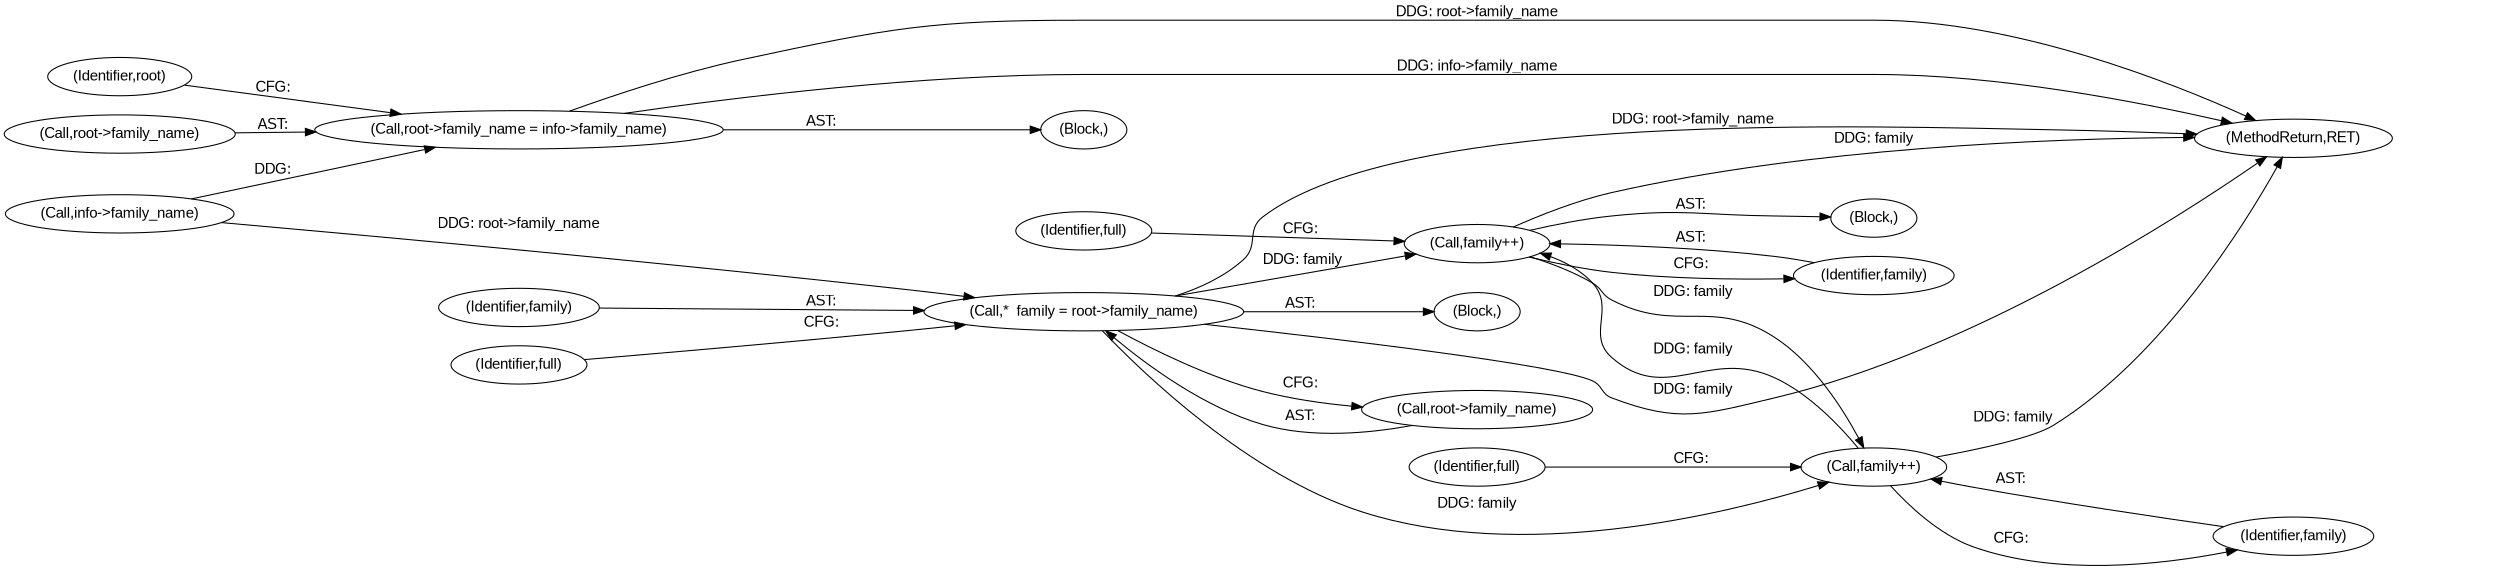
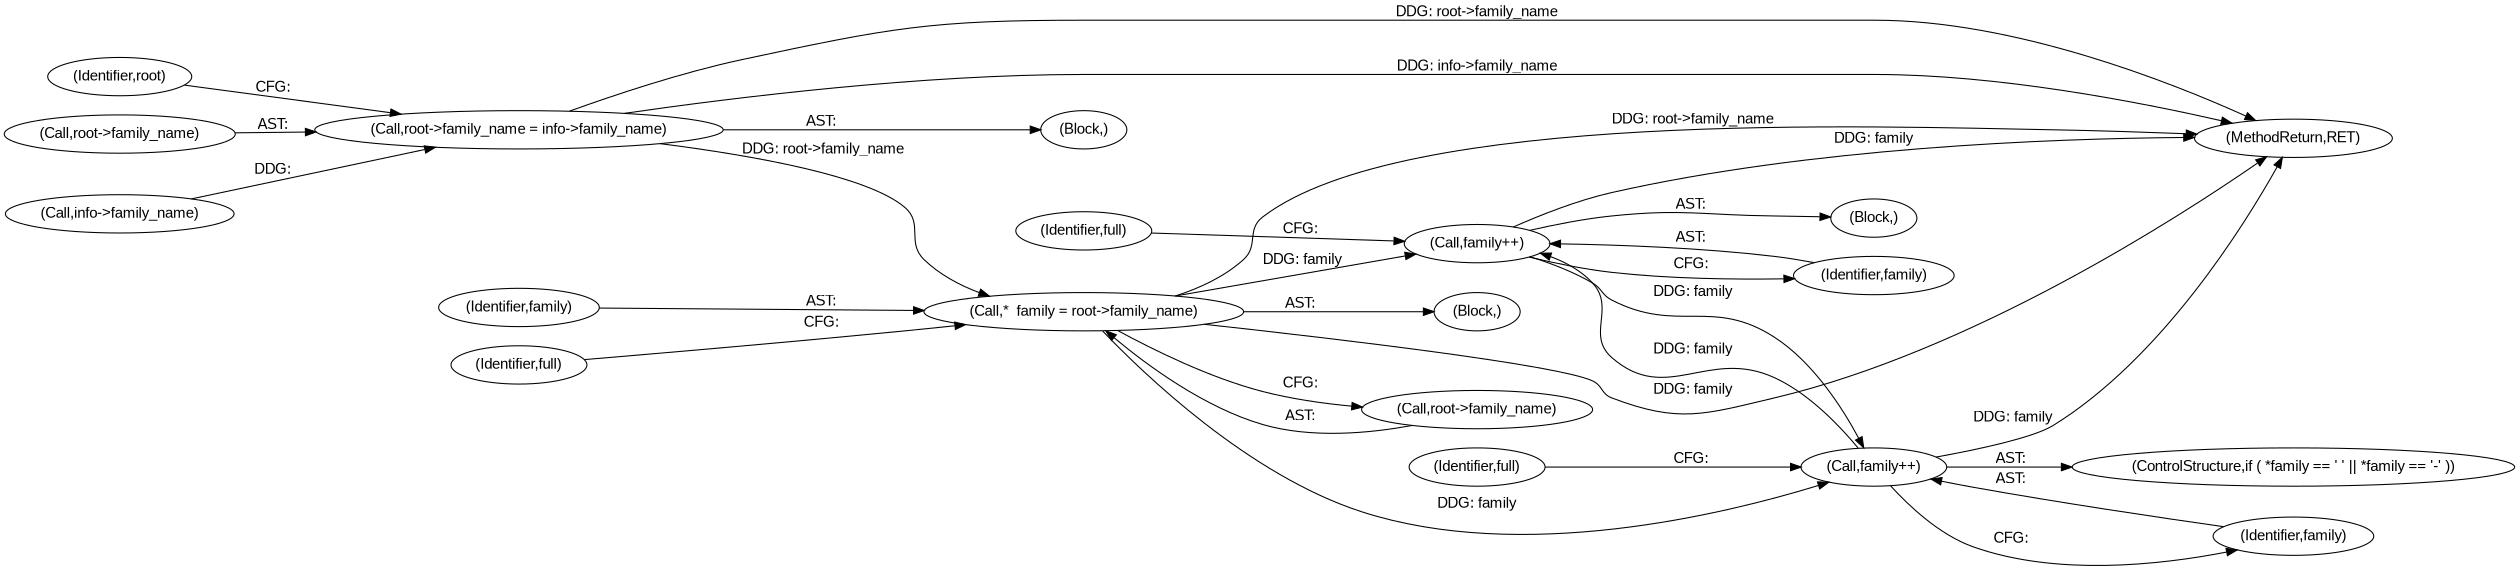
  digraph {
    fontname="Liberation Sans"
    rankdir=LR
    node [fontname="Liberation Sans"]
    edge [fontname="Liberation Sans"]
    n1 [label="(Call,*  family = root->family_name)"]
    n2 [label="(Call,family++)"]
    n3 [label="(Call,family++)"]
    n4 [label="(Block,)"]
    n5 [label="(Call,root->family_name)"]
    n6 [label="(MethodReturn,RET)"]
    n7 [label="(Identifier,family)"]
    n8 [label="(Block,)"]
    n9 [label="(Identifier,family)"]
+   n10 [label="(ControlStructure,if ( *family == ' ' || *family == '-' ))"]
    n11 [label="(Call,root->family_name = info->family_name)"]
    n12 [label="(Block,)"]
    n13 [label="(Call,info->family_name)"]
    n14 [label="(Identifier,full)"]
    n15 [label="(Call,root->family_name)"]
    n16 [label="(Identifier,full)"]
    n17 [label="(Identifier,family)"]
    n18 [label="(Identifier,root)"]
    n19 [label="(Identifier,full)"]
    n1 -> n2 [label="DDG: family"]
    n1 -> n3 [label="DDG: family"]
    n1 -> n4 [label="AST: "]
    n1 -> n5 [label="CFG: "]
    n1 -> n6 [label="DDG: root->family_name"]
    n1 -> n6 [label="DDG: family"]
    n2 -> n3 [label="DDG: family"]
    n2 -> n6 [label="DDG: family"]
    n2 -> n7 [label="CFG: "]
    n2 -> n8 [label="AST: "]
    n3 -> n2 [label="DDG: family"]
    n3 -> n6 [label="DDG: family"]
    n3 -> n9 [label="CFG: "]
+   n3 -> n10 [label="AST: "]
    n5 -> n1 [label="AST: "]
    n7 -> n2 [label="AST: "]
    n9 -> n3 [label="AST: "]
-   n13 -> n1 [label="DDG: root->family_name"]
+   n11 -> n1 [label="DDG: root->family_name"]
    n11 -> n6 [label="DDG: root->family_name"]
    n11 -> n6 [label="DDG: info->family_name"]
    n11 -> n12 [label="AST: "]
    n13 -> n11 [label="DDG: "]
    n14 -> n3 [label="CFG: "]
    n15 -> n11 [label="AST: "]
    n16 -> n2 [label="CFG: "]
    n17 -> n1 [label="AST: "]
    n18 -> n11 [label="CFG: "]
    n19 -> n1 [label="CFG: "]
  }
